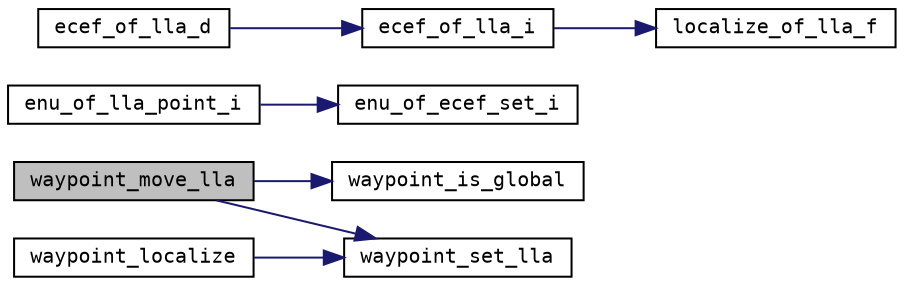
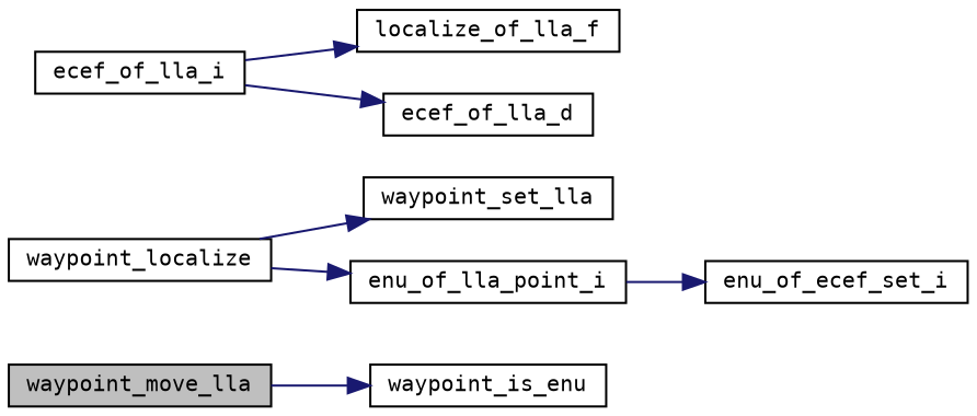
  digraph {
    fontname="DejaVu Sans Mono"
    rankdir=LR
    node [color=black fillcolor=white fontname="DejaVu Sans Mono" fontsize=10 shape=record style=filled]
    edge [color=midnightblue fontname="DejaVu Sans Mono" fontsize=10 labelfontname=FreeSans labelfontsize=10 style=solid]
    n1 [fillcolor=grey75 fontcolor=black height=0.2 label=waypoint_move_lla width=0.4]
-   n2 [height=0.2 label=waypoint_is_global width=0.4]
+   n2 [height=0.2 label=waypoint_is_enu width=0.4]
    n3 [height=0.2 label=waypoint_set_lla width=0.4]
    n4 [height=0.2 label=waypoint_localize width=0.4]
    n5 [height=0.2 label=enu_of_lla_point_i width=0.4]
    n6 [height=0.2 label=enu_of_ecef_set_i width=0.4]
    n7 [height=0.2 label=ecef_of_lla_i width=0.4]
    n8 [height=0.2 label=localize_of_lla_f width=0.4]
    n9 [height=0.2 label=ecef_of_lla_d width=0.4]
    n1 -> n2
-   n1 -> n3
    n4 -> n3
+   n4 -> n5
    n5 -> n6
    n7 -> n8
-   n9 -> n7
+   n7 -> n9
  }
